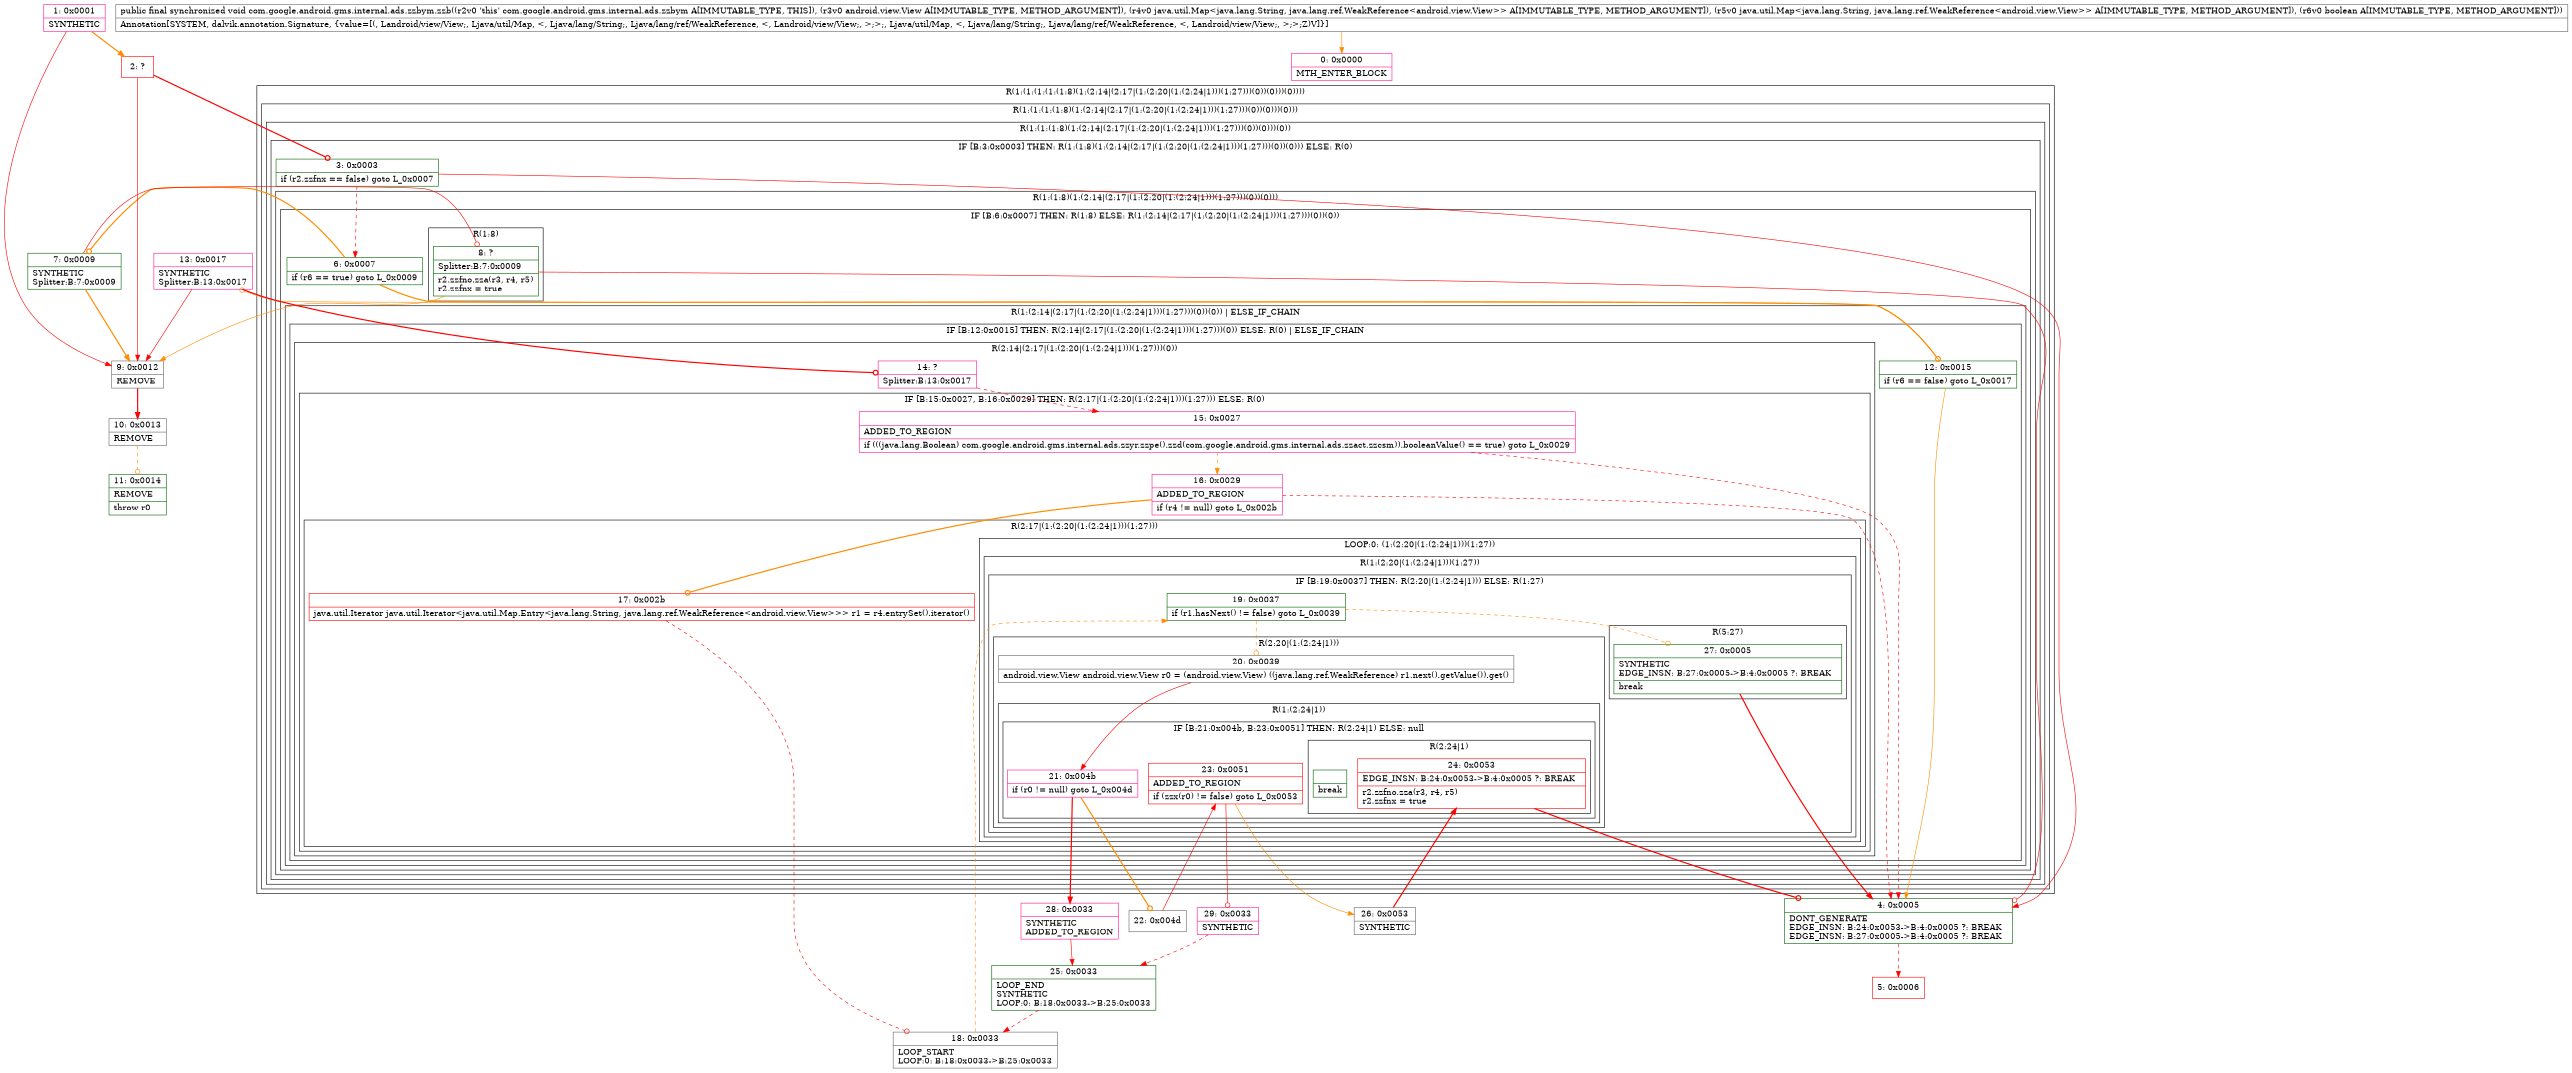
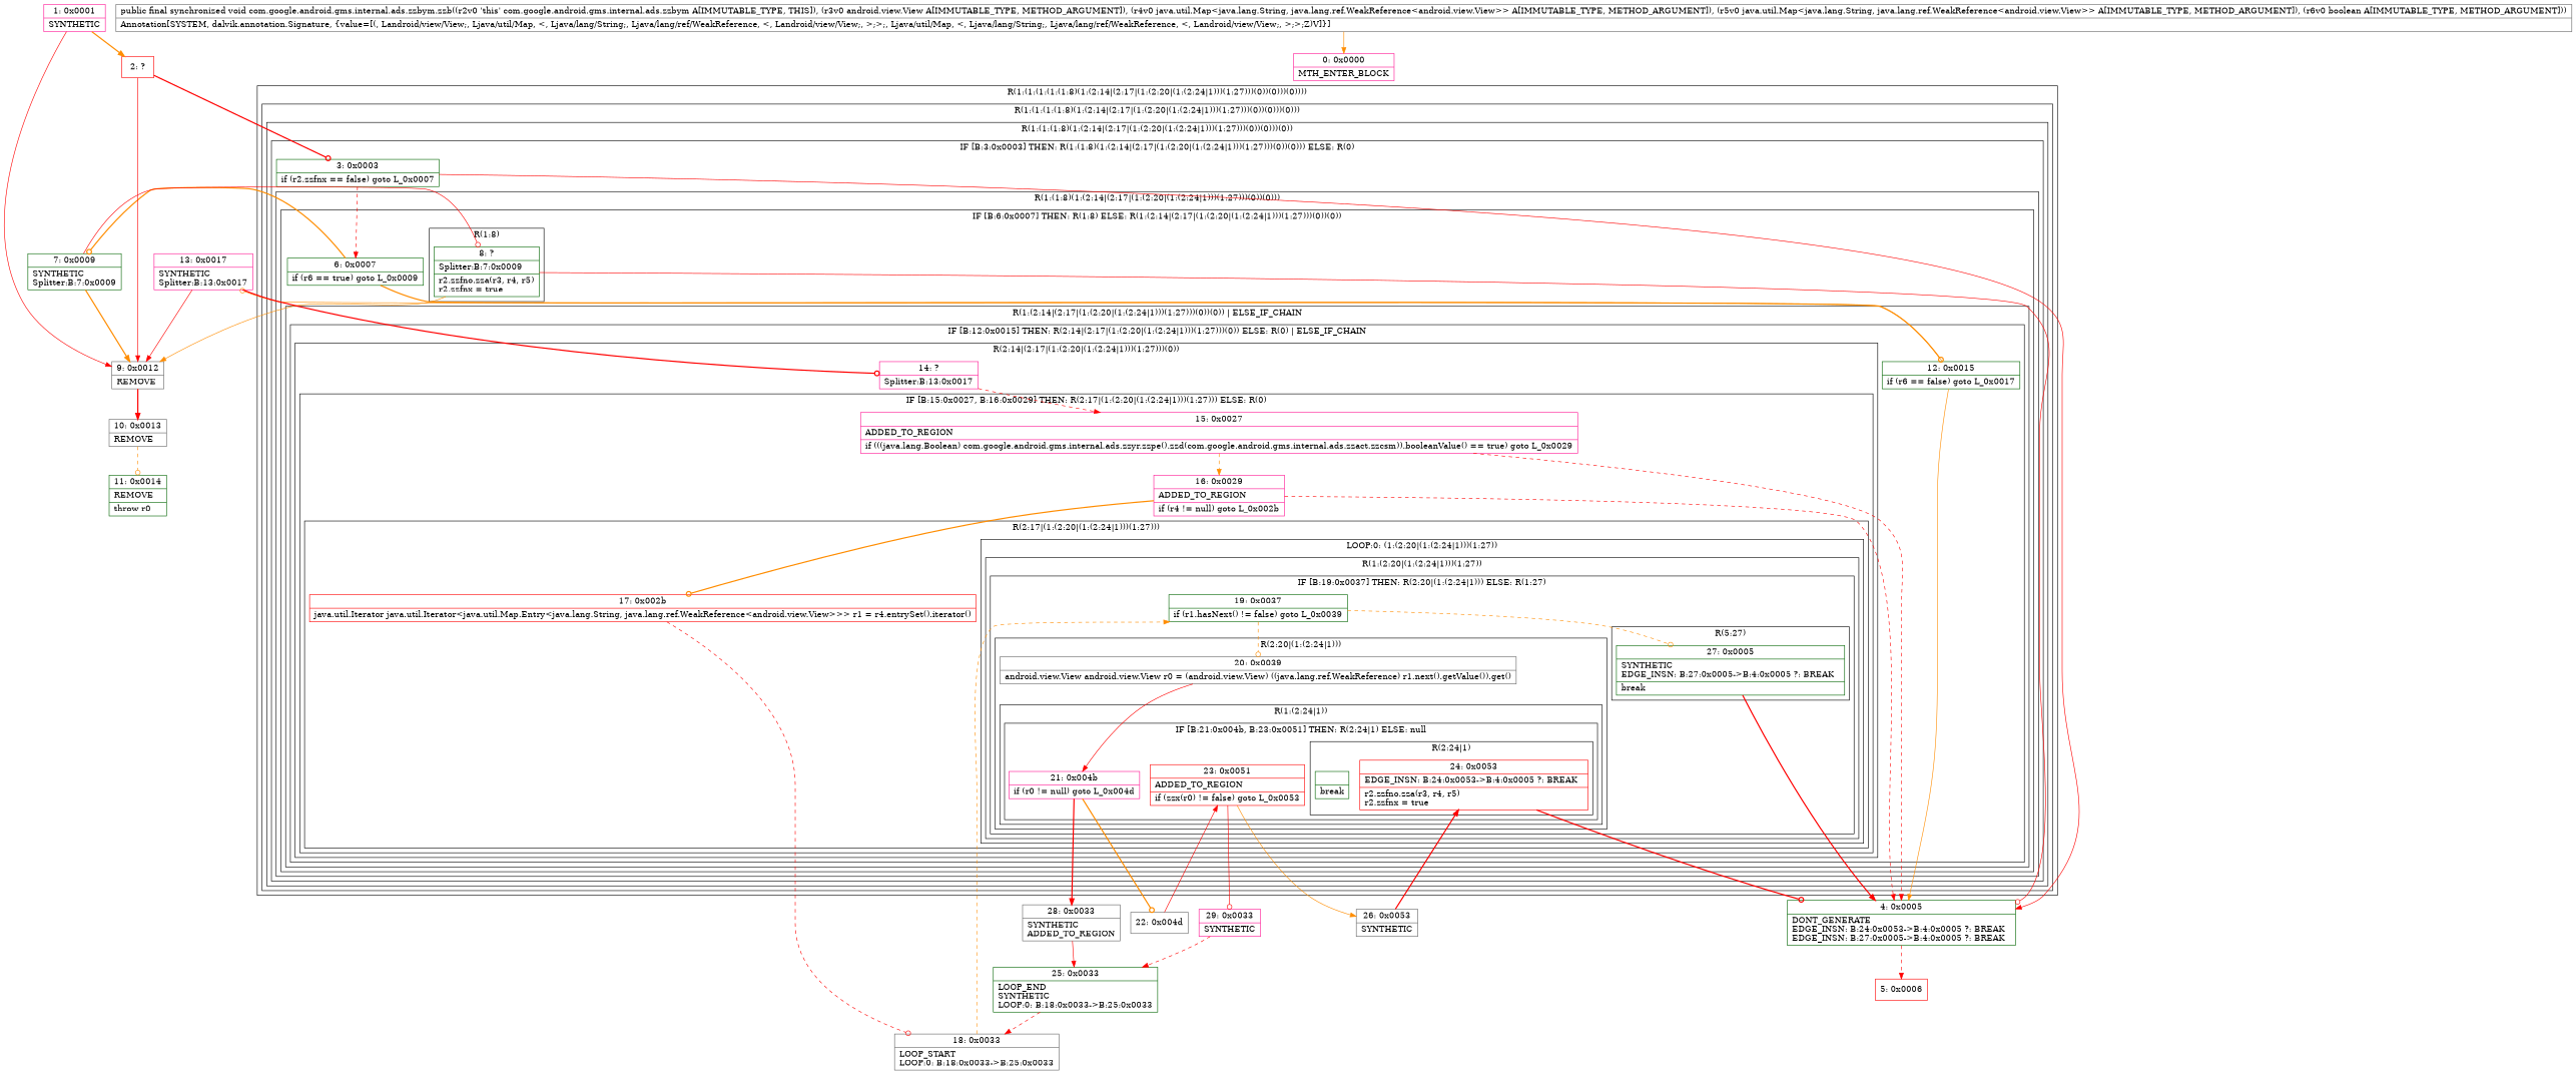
  digraph {
    node [color=darkgreen shape=record]
    edge [arrowhead=normal color=red style=solid]
    n1 [label="{8\:\ ?|Splitter:B:7:0x0009\l|r2.zzfno.zza(r3, r4, r5)\lr2.zzfnx = true\l}"]
    n2 [color=red label="{24\:\ 0x0053|EDGE_INSN: B:24:0x0053\-\>B:4:0x0005 ?: BREAK  \l|r2.zzfno.zza(r3, r4, r5)\lr2.zzfnx = true\l}"]
    n3 [label="{|break\l}"]
    n4 [color=deeppink label="{21\:\ 0x004b|if (r0 != null) goto L_0x004d\l}"]
    n5 [color=red label="{23\:\ 0x0051|ADDED_TO_REGION\l|if (zzx(r0) != false) goto L_0x0053\l}"]
    n6 [color=gray40 label="{20\:\ 0x0039|android.view.View android.view.View r0 = (android.view.View) ((java.lang.ref.WeakReference) r1.next().getValue()).get()\l}"]
    n7 [label="{27\:\ 0x0005|SYNTHETIC\lEDGE_INSN: B:27:0x0005\-\>B:4:0x0005 ?: BREAK  \l|break\l}"]
    n8 [label="{19\:\ 0x0037|if (r1.hasNext() != false) goto L_0x0039\l}"]
    n9 [color=red label="{17\:\ 0x002b|java.util.Iterator java.util.Iterator\<java.util.Map.Entry\<java.lang.String, java.lang.ref.WeakReference\<android.view.View\>\>\> r1 = r4.entrySet().iterator()\l}"]
    n10 [color=deeppink label="{15\:\ 0x0027|ADDED_TO_REGION\l|if (((java.lang.Boolean) com.google.android.gms.internal.ads.zzyr.zzpe().zzd(com.google.android.gms.internal.ads.zzact.zzcsm)).booleanValue() == true) goto L_0x0029\l}"]
    n11 [color=deeppink label="{16\:\ 0x0029|ADDED_TO_REGION\l|if (r4 != null) goto L_0x002b\l}"]
    n12 [color=deeppink label="{14\:\ ?|Splitter:B:13:0x0017\l}"]
    n13 [label="{12\:\ 0x0015|if (r6 == false) goto L_0x0017\l}"]
    n14 [label="{6\:\ 0x0007|if (r6 == true) goto L_0x0009\l}"]
    n15 [label="{3\:\ 0x0003|if (r2.zzfnx == false) goto L_0x0007\l}"]
    n16 [label="{4\:\ 0x0005|DONT_GENERATE\lEDGE_INSN: B:24:0x0053\-\>B:4:0x0005 ?: BREAK  \lEDGE_INSN: B:27:0x0005\-\>B:4:0x0005 ?: BREAK  \l}"]
    n17 [color=gray40 label="{9\:\ 0x0012|REMOVE\l}"]
    n18 [color=gray40 label="{22\:\ 0x004d}"]
-   n19 [color=deeppink label="{28\:\ 0x0033|SYNTHETIC\lADDED_TO_REGION\l}"]
+   n19 [color=gray40 label="{28\:\ 0x0033|SYNTHETIC\lADDED_TO_REGION\l}"]
    n20 [color=gray40 label="{26\:\ 0x0053|SYNTHETIC\l}"]
    n21 [color=deeppink label="{29\:\ 0x0033|SYNTHETIC\l}"]
    n22 [color=gray40 label="{18\:\ 0x0033|LOOP_START\lLOOP:0: B:18:0x0033\-\>B:25:0x0033\l}"]
    n23 [color=deeppink label="{13\:\ 0x0017|SYNTHETIC\lSplitter:B:13:0x0017\l}"]
    n24 [label="{7\:\ 0x0009|SYNTHETIC\lSplitter:B:7:0x0009\l}"]
    n25 [color=red label="{5\:\ 0x0006}"]
    n26 [color=gray40 label="{10\:\ 0x0013|REMOVE\l}"]
    n27 [label="{25\:\ 0x0033|LOOP_END\lSYNTHETIC\lLOOP:0: B:18:0x0033\-\>B:25:0x0033\l}"]
    n28 [color=deeppink label="{0\:\ 0x0000|MTH_ENTER_BLOCK\l}"]
    n29 [color=deeppink label="{1\:\ 0x0001|SYNTHETIC\l}"]
    n30 [color=red label="{2\:\ ?}"]
    n31 [label="{11\:\ 0x0014|REMOVE\l|throw r0\l}"]
    n32 [color=gray40 label="{public final synchronized void com.google.android.gms.internal.ads.zzbym.zzb((r2v0 'this' com.google.android.gms.internal.ads.zzbym A[IMMUTABLE_TYPE, THIS]), (r3v0 android.view.View A[IMMUTABLE_TYPE, METHOD_ARGUMENT]), (r4v0 java.util.Map\<java.lang.String, java.lang.ref.WeakReference\<android.view.View\>\> A[IMMUTABLE_TYPE, METHOD_ARGUMENT]), (r5v0 java.util.Map\<java.lang.String, java.lang.ref.WeakReference\<android.view.View\>\> A[IMMUTABLE_TYPE, METHOD_ARGUMENT]), (r6v0 boolean A[IMMUTABLE_TYPE, METHOD_ARGUMENT]))  | Annotation[SYSTEM, dalvik.annotation.Signature, \{value=[(, Landroid\/view\/View;, Ljava\/util\/Map, \<, Ljava\/lang\/String;, Ljava\/lang\/ref\/WeakReference, \<, Landroid\/view\/View;, \>;\>;, Ljava\/util\/Map, \<, Ljava\/lang\/String;, Ljava\/lang\/ref\/WeakReference, \<, Landroid\/view\/View;, \>;\>;Z)V]\}]\l}"]
    subgraph cluster_1 {
      label="R(1:(1:(1:(1:(1:8)(1:(2:14|(2:17|(1:(2:20|(1:(2:24|1)))(1:27)))(0))(0)))(0))))"
      subgraph cluster_2 {
        label="R(1:(1:(1:(1:8)(1:(2:14|(2:17|(1:(2:20|(1:(2:24|1)))(1:27)))(0))(0)))(0)))"
        subgraph cluster_3 {
          label="R(1:(1:(1:8)(1:(2:14|(2:17|(1:(2:20|(1:(2:24|1)))(1:27)))(0))(0)))(0))"
          subgraph cluster_4 {
            label="IF [B:3:0x0003] THEN: R(1:(1:8)(1:(2:14|(2:17|(1:(2:20|(1:(2:24|1)))(1:27)))(0))(0))) ELSE: R(0)"
            n15
            subgraph cluster_5 {
              label="R(1:(1:8)(1:(2:14|(2:17|(1:(2:20|(1:(2:24|1)))(1:27)))(0))(0)))"
              subgraph cluster_6 {
                label="IF [B:6:0x0007] THEN: R(1:8) ELSE: R(1:(2:14|(2:17|(1:(2:20|(1:(2:24|1)))(1:27)))(0))(0))"
                n14
                subgraph cluster_7 {
                  label="R(1:8)"
                  n1
                }
                subgraph cluster_8 {
                  label="R(1:(2:14|(2:17|(1:(2:20|(1:(2:24|1)))(1:27)))(0))(0)) | ELSE_IF_CHAIN\l"
                  subgraph cluster_9 {
                    label="IF [B:12:0x0015] THEN: R(2:14|(2:17|(1:(2:20|(1:(2:24|1)))(1:27)))(0)) ELSE: R(0) | ELSE_IF_CHAIN\l"
                    n13
                    subgraph cluster_10 {
                      label="R(2:14|(2:17|(1:(2:20|(1:(2:24|1)))(1:27)))(0))"
                      n12
                      subgraph cluster_11 {
                        label="IF [B:15:0x0027, B:16:0x0029] THEN: R(2:17|(1:(2:20|(1:(2:24|1)))(1:27))) ELSE: R(0)"
                        n10
                        n11
                        subgraph cluster_12 {
                          label="R(2:17|(1:(2:20|(1:(2:24|1)))(1:27)))"
                          n9
                          subgraph cluster_13 {
                            label="LOOP:0: (1:(2:20|(1:(2:24|1)))(1:27))"
                            subgraph cluster_14 {
                              label="R(1:(2:20|(1:(2:24|1)))(1:27))"
                              subgraph cluster_15 {
                                label="IF [B:19:0x0037] THEN: R(2:20|(1:(2:24|1))) ELSE: R(1:27)"
                                n8
                                subgraph cluster_16 {
                                  label="R(2:20|(1:(2:24|1)))"
                                  n6
                                  subgraph cluster_17 {
                                    label="R(1:(2:24|1))"
                                    subgraph cluster_18 {
                                      label="IF [B:21:0x004b, B:23:0x0051] THEN: R(2:24|1) ELSE: null"
                                      n4
                                      n5
                                      subgraph cluster_19 {
                                        label="R(2:24|1)"
                                        n2
                                        n3
                                      }
                                    }
                                  }
                                }
                                subgraph cluster_20 {
                                  label="R(5:27)"
                                  n7
                                }
                              }
                            }
                          }
                        }
                        subgraph cluster_21 {
                          label="R(0)"
                        }
                      }
                    }
                    subgraph cluster_22 {
                      label="R(0)"
                    }
                  }
                }
              }
            }
            subgraph cluster_23 {
              label="R(0)"
            }
          }
        }
      }
    }
    n1 -> n16 [arrowhead=odot]
    n1 -> n17 [color=darkorange]
    n2 -> n16 [arrowhead=odot style=bold]
    n4 -> n18 [arrowhead=odot color=darkorange style=bold]
    n4 -> n19 [style=bold]
    n5 -> n20 [color=darkorange]
    n5 -> n21 [arrowhead=odot]
    n6 -> n4
    n7 -> n16 [style=bold]
    n8 -> n6 [arrowhead=odot color=darkorange style=dashed]
    n8 -> n7 [arrowhead=odot color=darkorange style=dashed]
    n9 -> n22 [arrowhead=odot style=dashed]
    n10 -> n11 [color=darkorange style=dashed]
    n10 -> n16 [style=dashed]
    n11 -> n9 [arrowhead=odot color=darkorange style=bold]
    n11 -> n16 [style=dashed]
    n12 -> n10 [style=dashed]
    n13 -> n16 [color=darkorange]
    n13 -> n23 [arrowhead=odot color=darkorange]
    n14 -> n13 [arrowhead=odot color=darkorange style=bold]
    n14 -> n24 [arrowhead=odot color=darkorange style=bold]
    n15 -> n14 [style=dashed]
    n15 -> n16
    n16 -> n25 [style=dashed]
    n17 -> n26 [style=bold]
    n18 -> n5
    n19 -> n27
    n20 -> n2 [style=bold]
    n21 -> n27 [style=dashed]
    n22 -> n8 [color=darkorange style=dashed]
    n23 -> n12 [arrowhead=odot style=bold]
    n23 -> n17
    n24 -> n1 [arrowhead=odot]
    n24 -> n17 [color=darkorange style=bold]
    n26 -> n31 [arrowhead=odot color=darkorange style=dashed]
    n27 -> n22 [style=dashed]
    n29 -> n17
    n29 -> n30 [color=darkorange style=bold]
    n30 -> n15 [arrowhead=odot style=bold]
    n30 -> n17
    n32 -> n28 [color=darkorange]
  }
